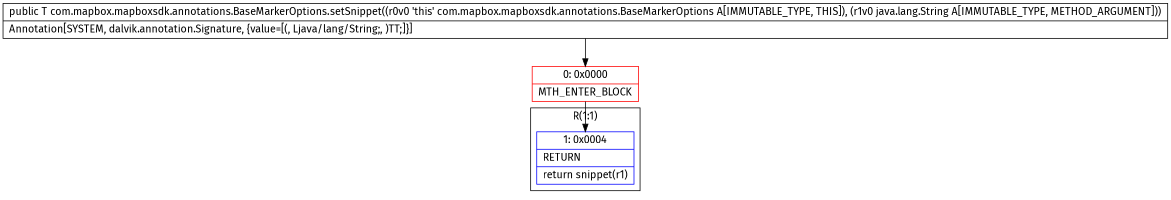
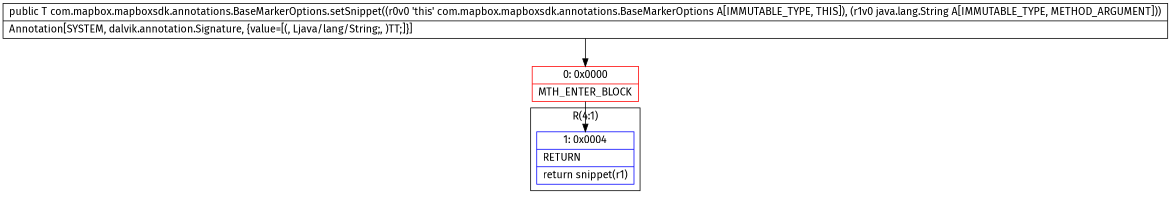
  digraph {
    fontname="Fira Sans"
    node [shape=record fontname="Fira Sans"]
    edge [fontname="Fira Sans"]
    n1 [color=blue label="{1\:\ 0x0004|RETURN\l|return snippet(r1)\l}"]
    n2 [color=red label="{0\:\ 0x0000|MTH_ENTER_BLOCK\l}"]
    n3 [label="{public T com.mapbox.mapboxsdk.annotations.BaseMarkerOptions.setSnippet((r0v0 'this' com.mapbox.mapboxsdk.annotations.BaseMarkerOptions A[IMMUTABLE_TYPE, THIS]), (r1v0 java.lang.String A[IMMUTABLE_TYPE, METHOD_ARGUMENT]))  | Annotation[SYSTEM, dalvik.annotation.Signature, \{value=[(, Ljava\/lang\/String;, )TT;]\}]\l}"]
    subgraph cluster_1 {
-     label="R(1:1)"
+     label="R(4:1)"
      n1
    }
    n2 -> n1
    n3 -> n2
  }
